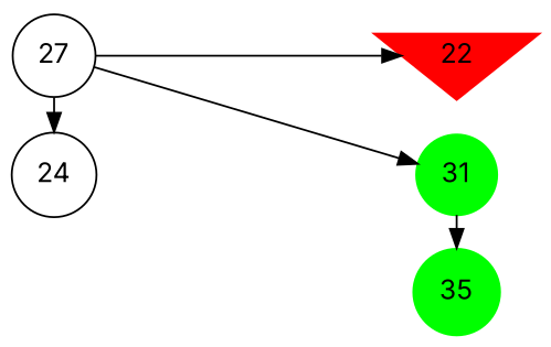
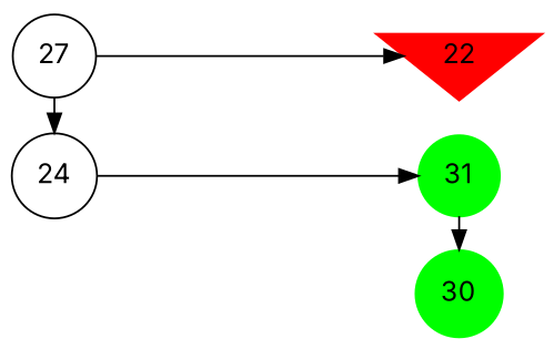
  digraph {
    fontname=Inter
    rankdir=LR
    ranksep=2.0
    node [color=black fontname=Inter shape=circle style=filled]
    edge [fontname=Inter]
    22 [color=red shape=invtriangle]
    24 [style=""]
    27 [style=""]
-   30 [color=green label=35]
+   30 [color=green]
    31 [color=green]
    subgraph sub_1 {
      rank=same
      22
    }
    subgraph sub_2 {
      rank=same
      24
      27
    }
    subgraph sub_3 {
      rank=same
      30
      31
    }
    27 -> 22
    27 -> 24
-   27 -> 31
+   24 -> 31
    31 -> 30
  }
